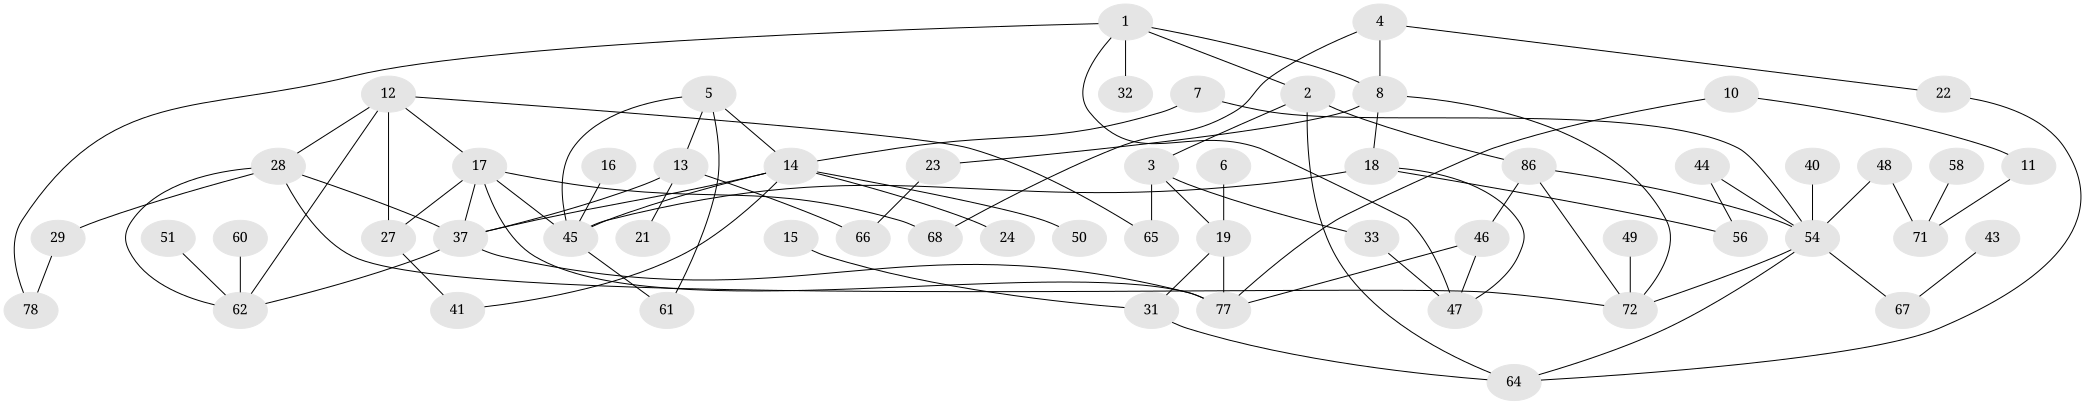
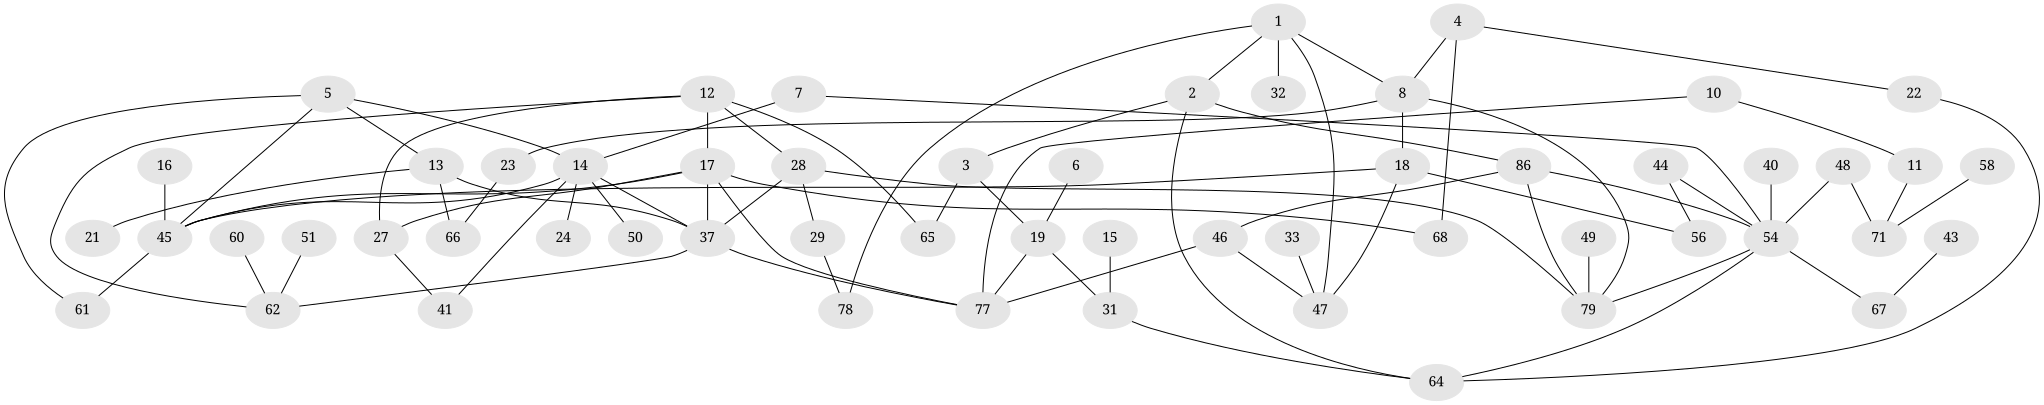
  graph {
    fontname="Noto Serif"
    node [color=gray90 fontname="Noto Serif" style=filled]
    edge [fontname="Noto Serif"]
    1 [super="+36"]
    2 [super="+39"]
    8 [super="+9"]
    32
    47 [super="+59"]
    78
    3 [super="+75"]
    n8 [label=86 super="+55"]
    64 [super="+74"]
    18 [super="+63"]
    23
-   79 [label=72]
+   79
    19 [super="+70"]
    33
    65
    54 [super="+69"]
    46
    77
    31 [super="+34"]
    4
    22 [super="+38"]
    68
    5 [super="+25"]
    13 [super="+42"]
    14 [super="+20"]
    45 [super="+53"]
    61
    21 [super="+52"]
    37 [super="+57"]
    66
    50
    24
    41
    6
    7 [super="+76"]
    67
    56
    10
    11
    71 [super="+80"]
    17 [super="+35"]
    27 [super="+30"]
    12
    28 [super="+73"]
    62 [super="+72"]
    29
    15
    16
    40
    43
    44
    48
    49
    51
    58
    60
    1 -- 2
    1 -- 8
    1 -- 32
    1 -- 47
    1 -- 78
    2 -- 3
    2 -- n8
    2 -- 64
    8 -- 18
    8 -- 23
    8 -- 79
    3 -- 19
-   3 -- 33
    3 -- 65
    n8 -- 79
    n8 -- 54
    n8 -- 46
    18 -- 47
    18 -- 45
    18 -- 56
    23 -- 66
    19 -- 77
    19 -- 31
    33 -- 47
    54 -- 64
    54 -- 79
    54 -- 67
    46 -- 47
    46 -- 77
    31 -- 64
    4 -- 8
    4 -- 22
    4 -- 68
    22 -- 64
    5 -- 13
    5 -- 14
    5 -- 45
    5 -- 61
    13 -- 21
    13 -- 37
    13 -- 66
    14 -- 45
    14 -- 37
    14 -- 50
    14 -- 24
    14 -- 41
    45 -- 61
    37 -- 77
    37 -- 62
    6 -- 19
    7 -- 54
    7 -- 14
    10 -- 77
    10 -- 11
    11 -- 71
    17 -- 77
    17 -- 68
    17 -- 45
    17 -- 37
    17 -- 27
    27 -- 41
    12 -- 65
    12 -- 17
    12 -- 27
    12 -- 28
    12 -- 62
    28 -- 79
    28 -- 37
-   28 -- 62
    28 -- 29
    29 -- 78
    15 -- 31
    16 -- 45
    40 -- 54
    43 -- 67
    44 -- 54
    44 -- 56
    48 -- 54
    48 -- 71
    49 -- 79
    51 -- 62
    58 -- 71
    60 -- 62
  }
